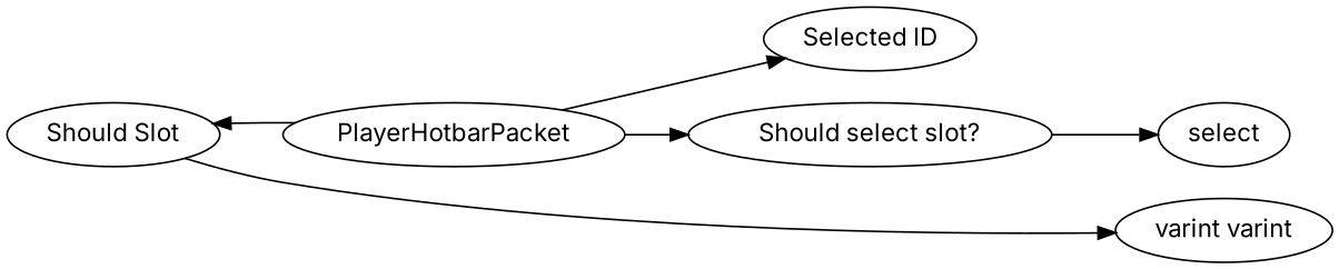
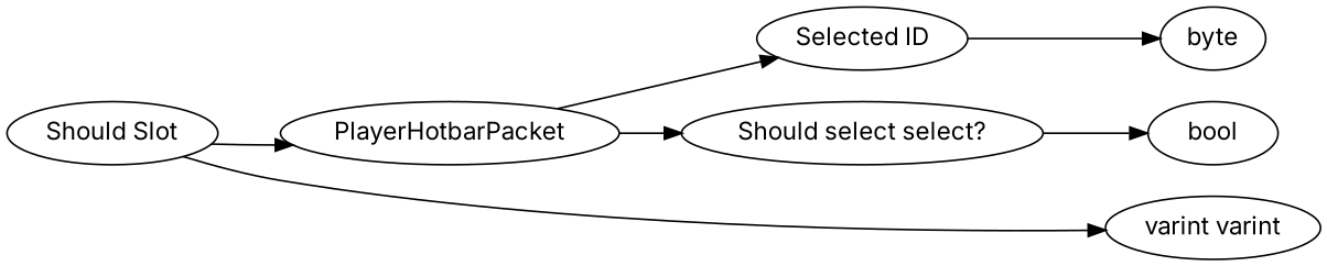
  digraph {
    fontname=Inter
    rankdir=LR
    node [fontname=Inter]
    edge [fontname=Inter]
    n1 [label="varint varint"]
-   n3 [label=select]
+   n2 [label=byte]
+   n3 [label=bool]
    n4 [label=PlayerHotbarPacket]
    n5 [label="Should Slot"]
    n6 [label="Selected ID"]
-   n7 [label="Should select slot?"]
+   n7 [label="Should select select?"]
    subgraph sub_1 {
      rank=max
      n1
+     n2
      n3
    }
-   n4 -> n5
+   n5 -> n4
    n4 -> n6
    n4 -> n7
    n5 -> n1
+   n6 -> n2
    n7 -> n3
  }
